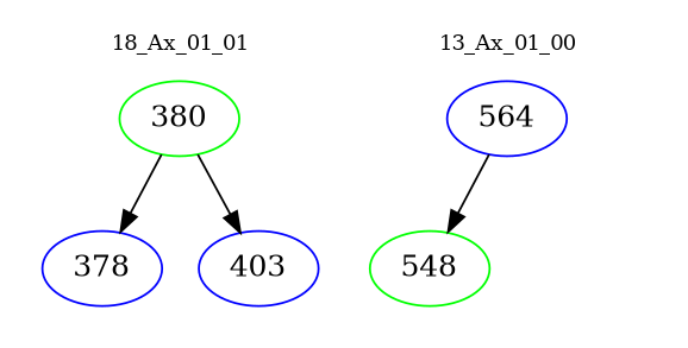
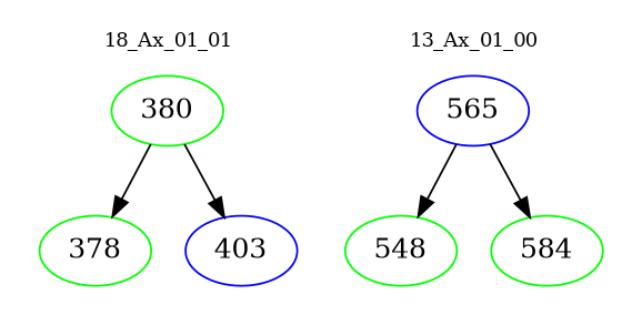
  digraph {
    node [color=green]
    edge [color=black]
    n1 [label=380]
-   n2 [color=blue label=378]
+   n2 [label=378]
    n3 [color=blue label=403]
-   n4 [color=blue label=564]
+   n4 [color=blue label=565]
    n5 [label=548]
+   n6 [label=584]
    subgraph cluster_1 {
      color=white
      fontsize=10
      label="18_Ax_01_01"
      n1
      n2
      n3
    }
    subgraph cluster_2 {
      color=white
      fontsize=10
      label="13_Ax_01_00"
      n4
      n5
+     n6
    }
    n1 -> n2
    n1 -> n3
    n4 -> n5
+   n4 -> n6
  }
